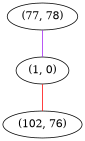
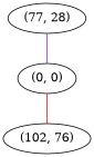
  graph {
-   "(77, 78)"
-   "(0, 0)" [label="(1, 0)"]
+   "(77, 78)" [label="(77, 28)"]
+   "(0, 0)"
    "(102, 76)"
    "(77, 78)" -- "(0, 0)" [color=purple weight=4]
    "(0, 0)" -- "(102, 76)" [color=red weight=1]
  }
